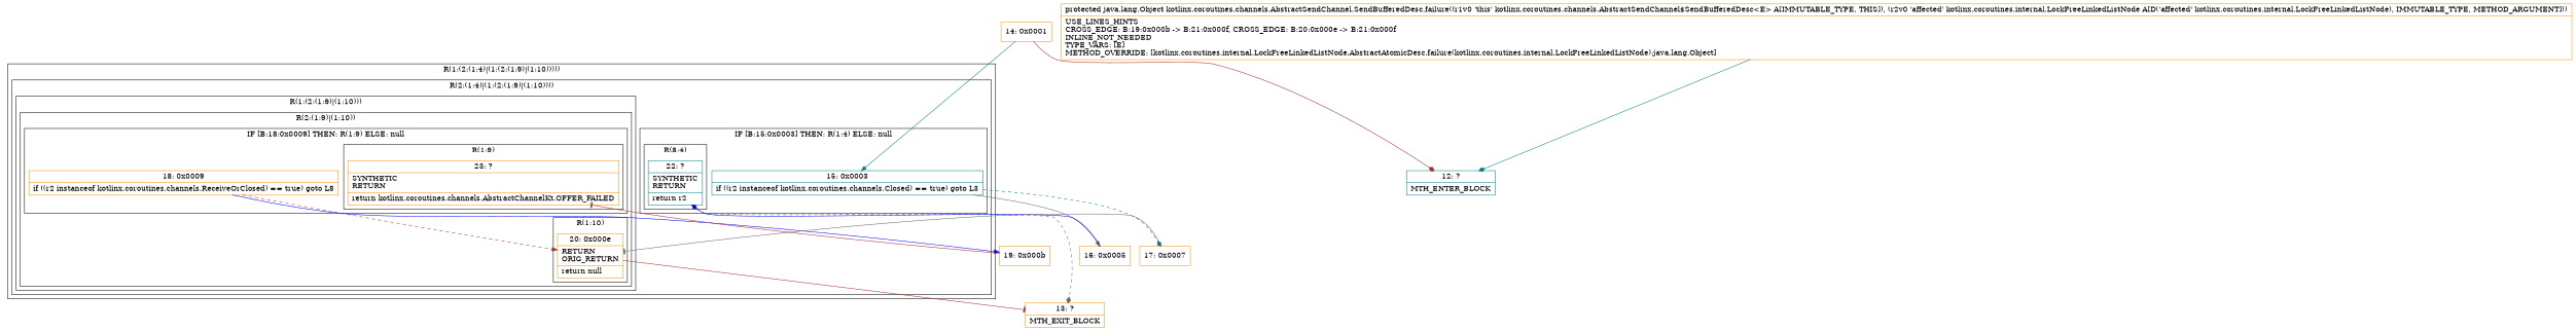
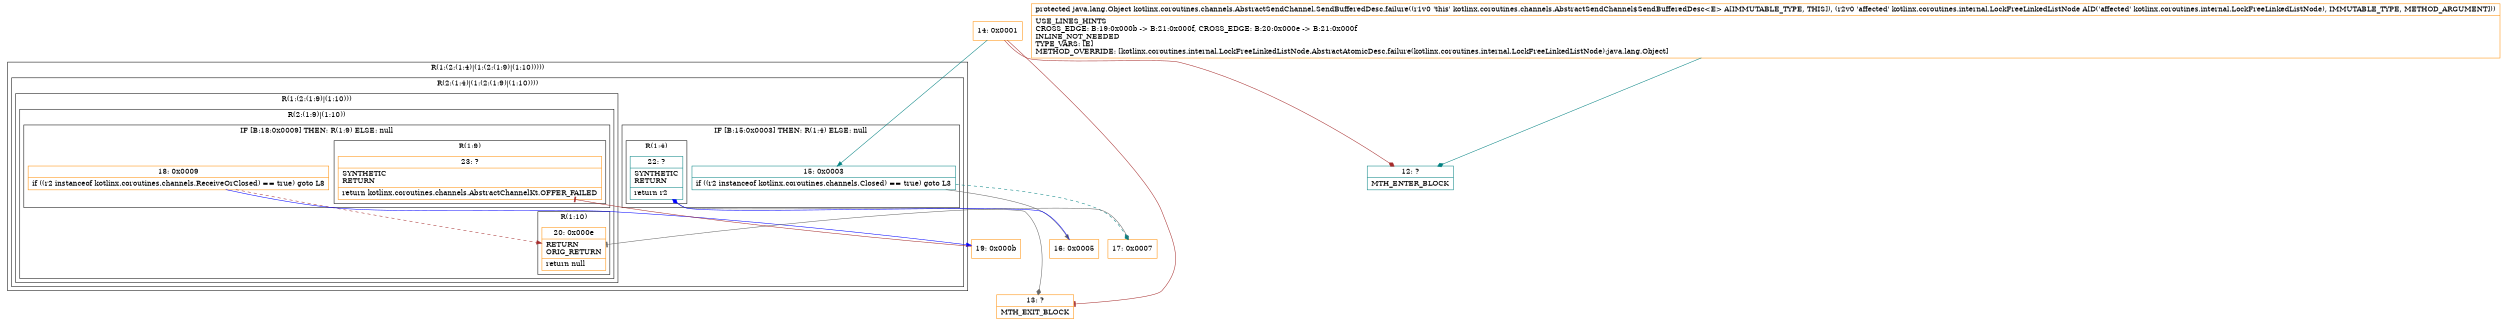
  digraph {
    node [color=darkorange shape=record]
    edge [arrowhead=diamond color=brown]
    n1 [color=teal label="{22\:\ ?|SYNTHETIC\lRETURN\l|return r2\l}"]
    n2 [color=teal label="{15\:\ 0x0003|if ((r2 instanceof kotlinx.coroutines.channels.Closed) == true) goto L3\l}"]
    n3 [label="{23\:\ ?|SYNTHETIC\lRETURN\l|return kotlinx.coroutines.channels.AbstractChannelKt.OFFER_FAILED\l}"]
    n4 [label="{18\:\ 0x0009|if ((r2 instanceof kotlinx.coroutines.channels.ReceiveOrClosed) == true) goto L8\l}"]
    n5 [label="{20\:\ 0x000e|RETURN\lORIG_RETURN\l|return null\l}"]
    n6 [label="{13\:\ ?|MTH_EXIT_BLOCK\l}"]
    n7 [label="{16\:\ 0x0005}"]
    n8 [label="{17\:\ 0x0007}"]
    n9 [label="{19\:\ 0x000b}"]
    n10 [color=teal label="{12\:\ ?|MTH_ENTER_BLOCK\l}"]
    n11 [label="{14\:\ 0x0001}"]
    n12 [label="{protected java.lang.Object kotlinx.coroutines.channels.AbstractSendChannel.SendBufferedDesc.failure((r1v0 'this' kotlinx.coroutines.channels.AbstractSendChannel$SendBufferedDesc\<E\> A[IMMUTABLE_TYPE, THIS]), (r2v0 'affected' kotlinx.coroutines.internal.LockFreeLinkedListNode A[D('affected' kotlinx.coroutines.internal.LockFreeLinkedListNode), IMMUTABLE_TYPE, METHOD_ARGUMENT]))  | USE_LINES_HINTS\lCROSS_EDGE: B:19:0x000b \-\> B:21:0x000f, CROSS_EDGE: B:20:0x000e \-\> B:21:0x000f\lINLINE_NOT_NEEDED\lTYPE_VARS: [E]\lMETHOD_OVERRIDE: [kotlinx.coroutines.internal.LockFreeLinkedListNode.AbstractAtomicDesc.failure(kotlinx.coroutines.internal.LockFreeLinkedListNode):java.lang.Object]\l}"]
    subgraph cluster_1 {
      label="R(1:(2:(1:4)|(1:(2:(1:9)|(1:10)))))"
      subgraph cluster_2 {
        label="R(2:(1:4)|(1:(2:(1:9)|(1:10))))"
        subgraph cluster_3 {
          label="IF [B:15:0x0003] THEN: R(1:4) ELSE: null"
          n2
          subgraph cluster_4 {
-           label="R(8:4)"
+           label="R(1:4)"
            n1
          }
        }
        subgraph cluster_5 {
          label="R(1:(2:(1:9)|(1:10)))"
          subgraph cluster_6 {
            label="R(2:(1:9)|(1:10))"
            subgraph cluster_7 {
              label="IF [B:18:0x0009] THEN: R(1:9) ELSE: null"
              n4
              subgraph cluster_8 {
                label="R(1:9)"
                n3
              }
            }
            subgraph cluster_9 {
              label="R(1:10)"
              n5
            }
          }
        }
      }
    }
-   n1 -> n6 [color=gray40 style=dashed]
+   n1 -> n6 [color=gray40]
    n2 -> n7 [arrowhead=normal color=gray40]
    n2 -> n8 [color=teal style=dashed]
    n4 -> n5 [arrowhead=normal style=dashed]
    n4 -> n9 [arrowhead=normal color=blue]
-   n5 -> n6 [arrowhead=tee]
+   n11 -> n6 [arrowhead=tee]
    n7 -> n1 [color=blue]
    n8 -> n5 [arrowhead=tee color=gray40]
    n9 -> n3 [arrowhead=tee]
    n11 -> n2 [arrowhead=normal color=teal]
    n11 -> n10
    n12 -> n10 [color=teal]
  }
